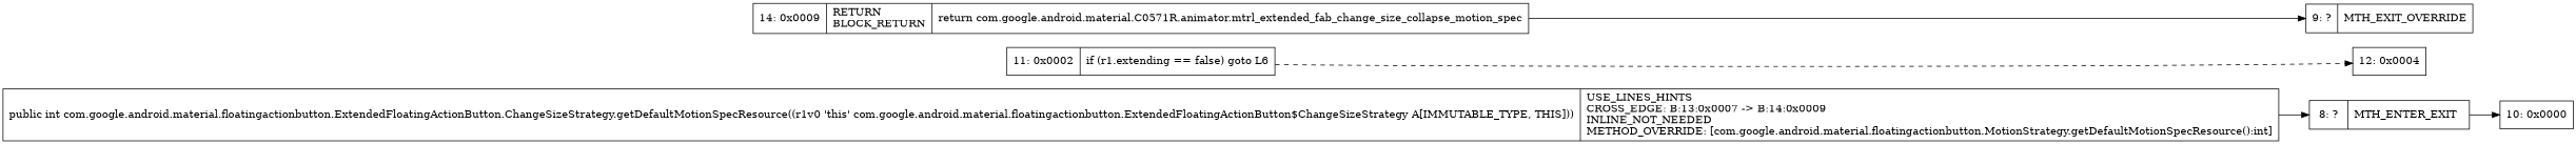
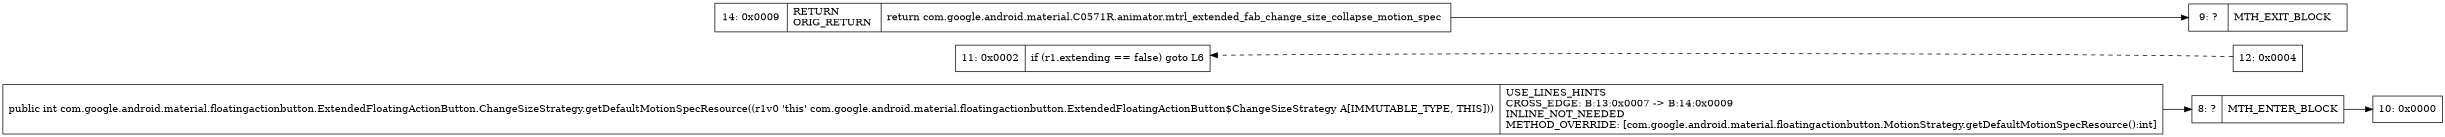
  digraph {
    rankdir=LR
    node [shape=record]
-   n1 [label="{8\:\ ?|MTH_ENTER_EXIT\l}"]
+   n1 [label="{8\:\ ?|MTH_ENTER_BLOCK\l}"]
    n2 [label="{10\:\ 0x0000}"]
    n3 [label="{11\:\ 0x0002|if (r1.extending == false) goto L6\l}"]
    n4 [label="{12\:\ 0x0004}"]
-   n5 [label="{9\:\ ?|MTH_EXIT_OVERRIDE\l}"]
-   n6 [label="{14\:\ 0x0009|RETURN\lBLOCK_RETURN\l|return com.google.android.material.C0571R.animator.mtrl_extended_fab_change_size_collapse_motion_spec\l}"]
+   n5 [label="{9\:\ ?|MTH_EXIT_BLOCK\l}"]
+   n6 [label="{14\:\ 0x0009|RETURN\lORIG_RETURN\l|return com.google.android.material.C0571R.animator.mtrl_extended_fab_change_size_collapse_motion_spec\l}"]
    n7 [label="{public int com.google.android.material.floatingactionbutton.ExtendedFloatingActionButton.ChangeSizeStrategy.getDefaultMotionSpecResource((r1v0 'this' com.google.android.material.floatingactionbutton.ExtendedFloatingActionButton$ChangeSizeStrategy A[IMMUTABLE_TYPE, THIS]))  | USE_LINES_HINTS\lCROSS_EDGE: B:13:0x0007 \-\> B:14:0x0009\lINLINE_NOT_NEEDED\lMETHOD_OVERRIDE: [com.google.android.material.floatingactionbutton.MotionStrategy.getDefaultMotionSpecResource():int]\l}"]
    n1 -> n2
-   n3 -> n4 [style=dashed]
+   n4 -> n3 [style=dashed]
    n6 -> n5
    n7 -> n1
  }
